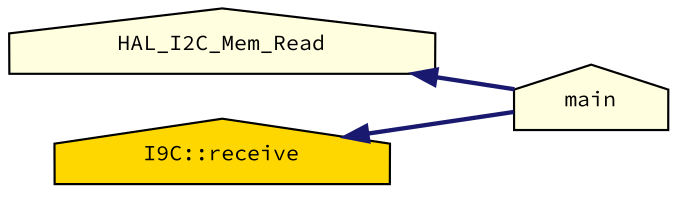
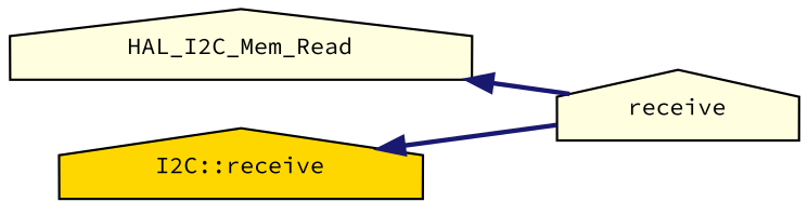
  digraph {
    fontname="Source Code Pro"
    rankdir=LR
    node [color=black fillcolor=lightyellow fontname="Source Code Pro" fontsize=10 shape=house style=filled]
    edge [color=midnightblue dir=back fontname="Source Code Pro" fontsize=10 labelfontname=Helvetica labelfontsize=10 style=bold]
    n1 [fontcolor=black height=0.2 label=HAL_I2C_Mem_Read width=0.4]
-   n2 [height=0.2 label=main width=0.4]
-   n3 [fillcolor=gold height=0.2 label="I9C::receive" width=0.4]
+   n2 [height=0.2 label=receive width=0.4]
+   n3 [fillcolor=gold height=0.2 label="I2C::receive" width=0.4]
    n1 -> n2
    n3 -> n2
  }
